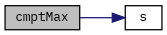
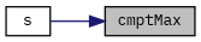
  digraph {
    rankdir=LR
    fontname="IBM Plex Mono"
    node [color=black fontname="IBM Plex Mono" fontsize=10 shape=record]
    n1 [fillcolor=grey75 fontcolor=black height=0.2 label=cmptMax style=filled width=0.4]
    n2 [height=0.2 label=s width=0.4]
-   n1 -> n2 [color=midnightblue fontname="IBM Plex Mono" fontsize=10 labelfontname=Helvetica labelfontsize=10 style=solid]
+   n2 -> n1 [color=midnightblue fontname="IBM Plex Mono" fontsize=10 labelfontname=Helvetica labelfontsize=10 style=solid]
  }
